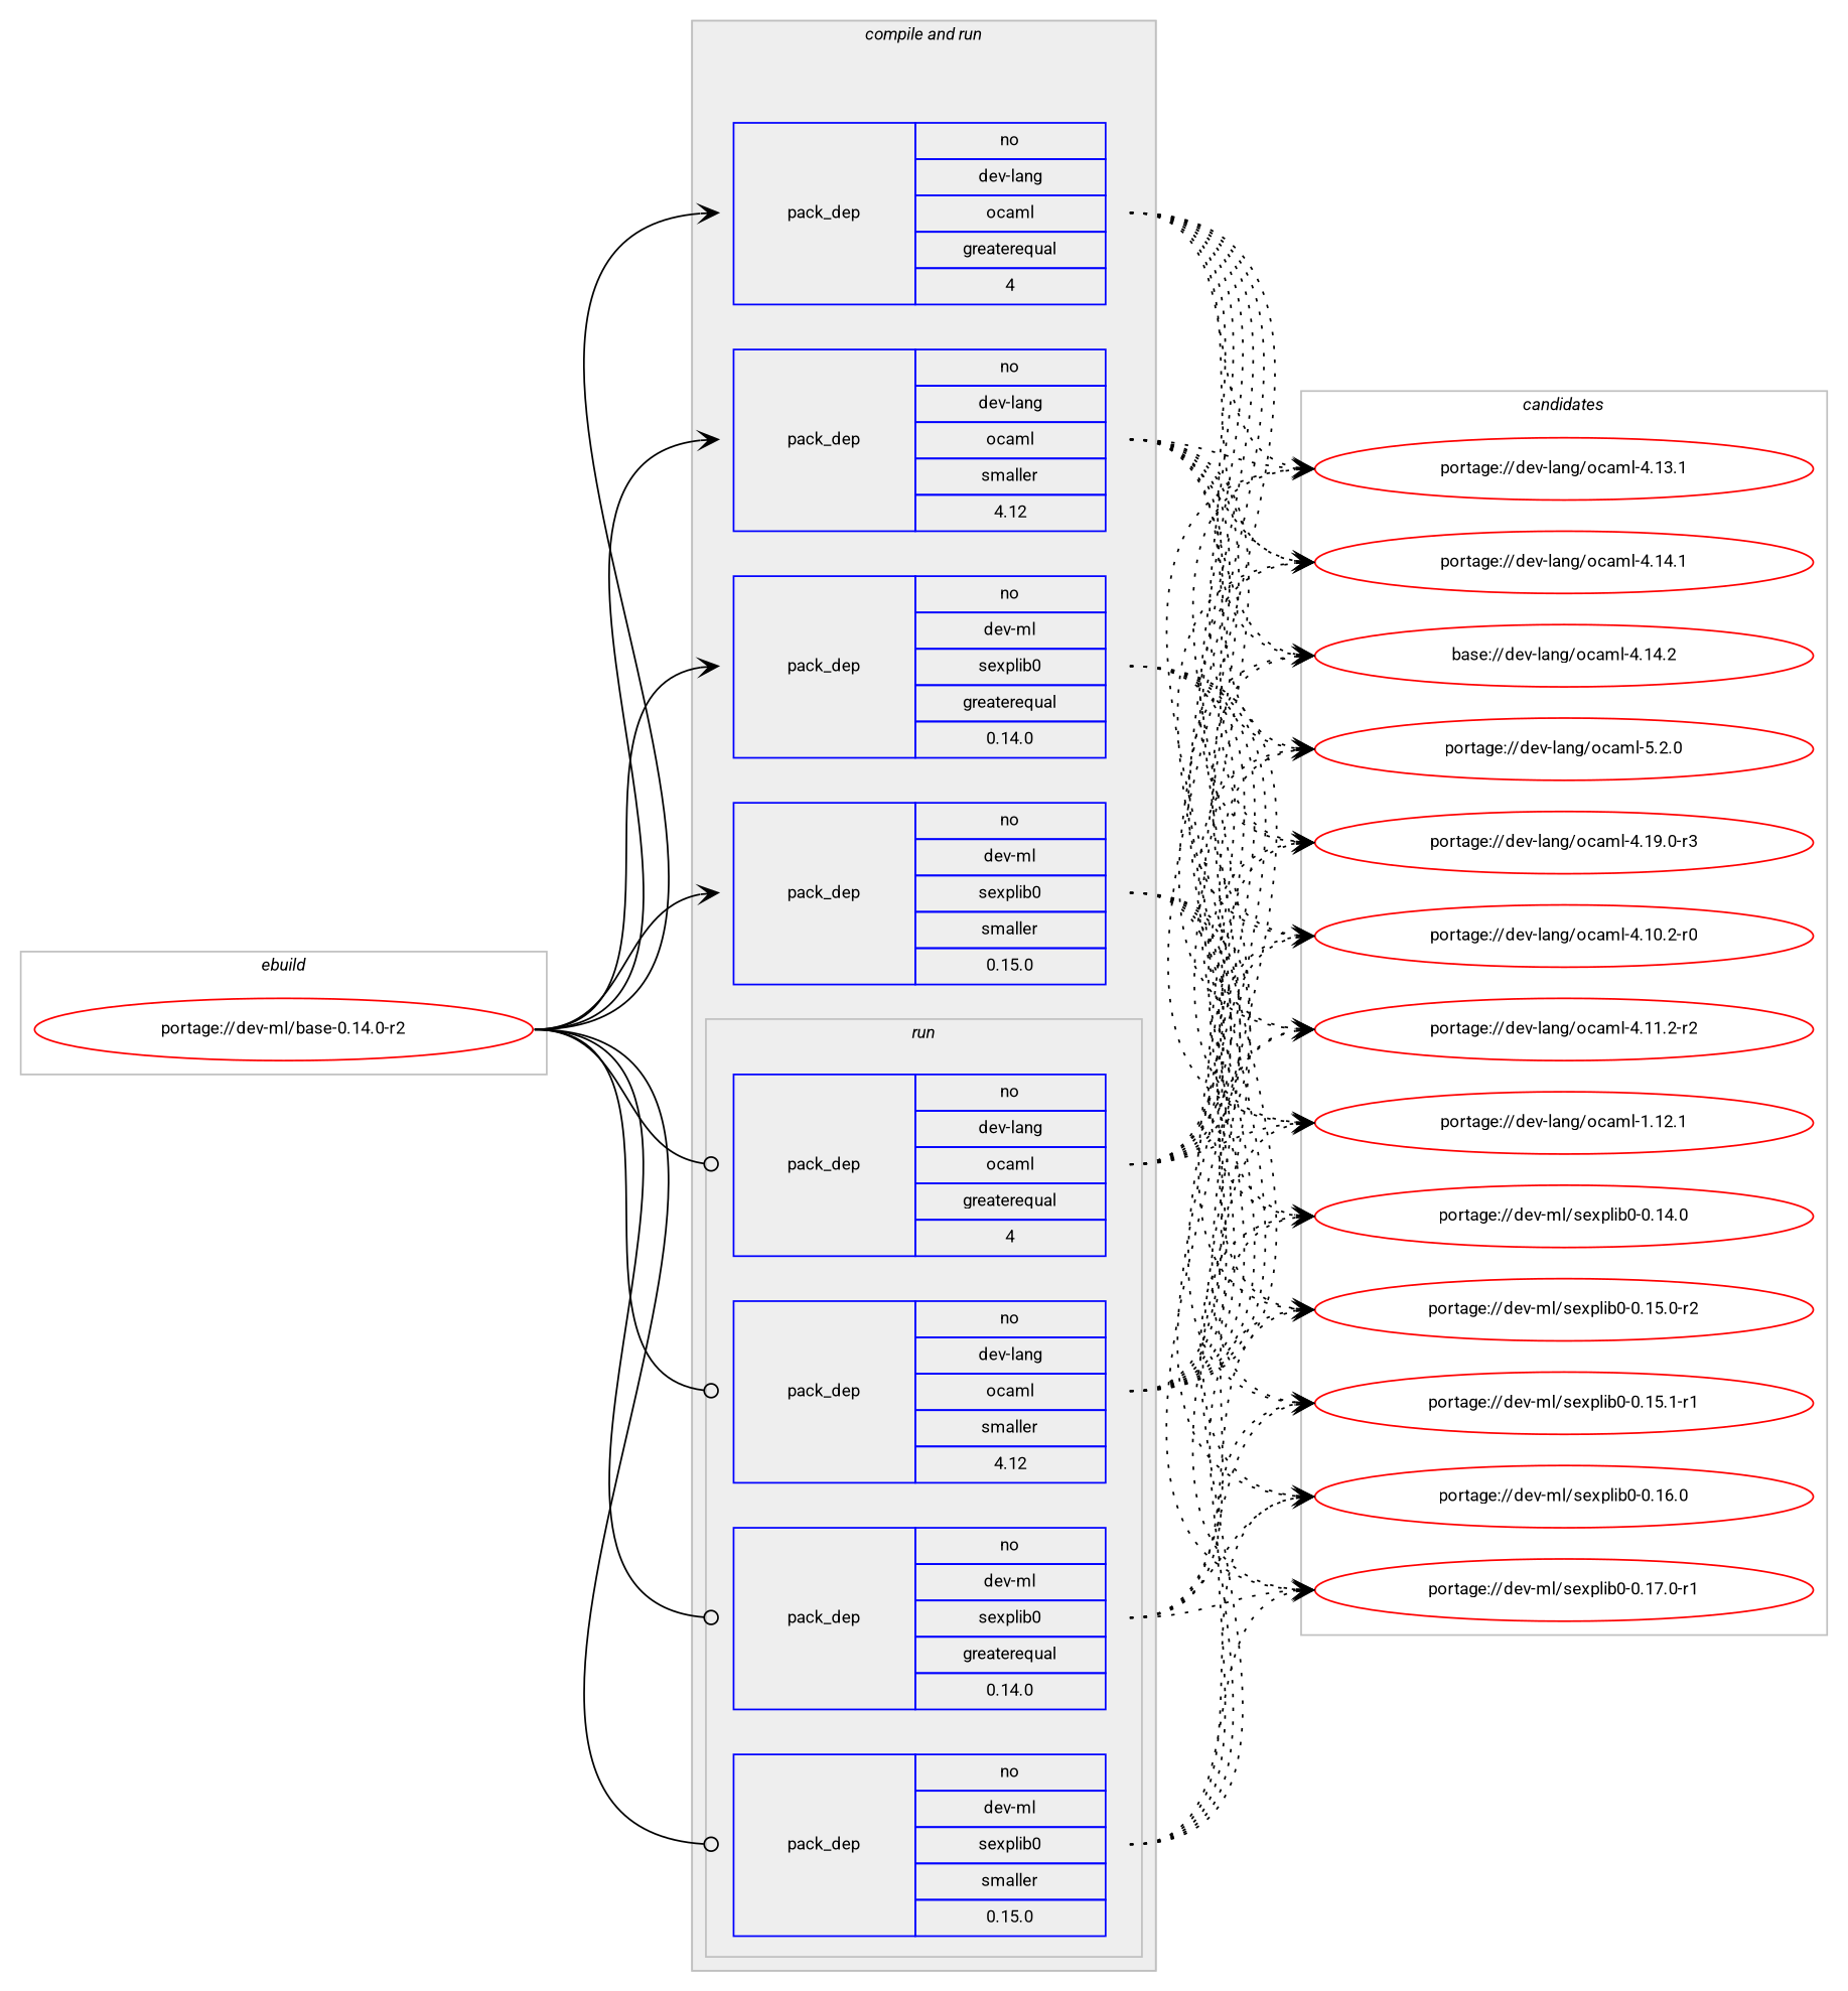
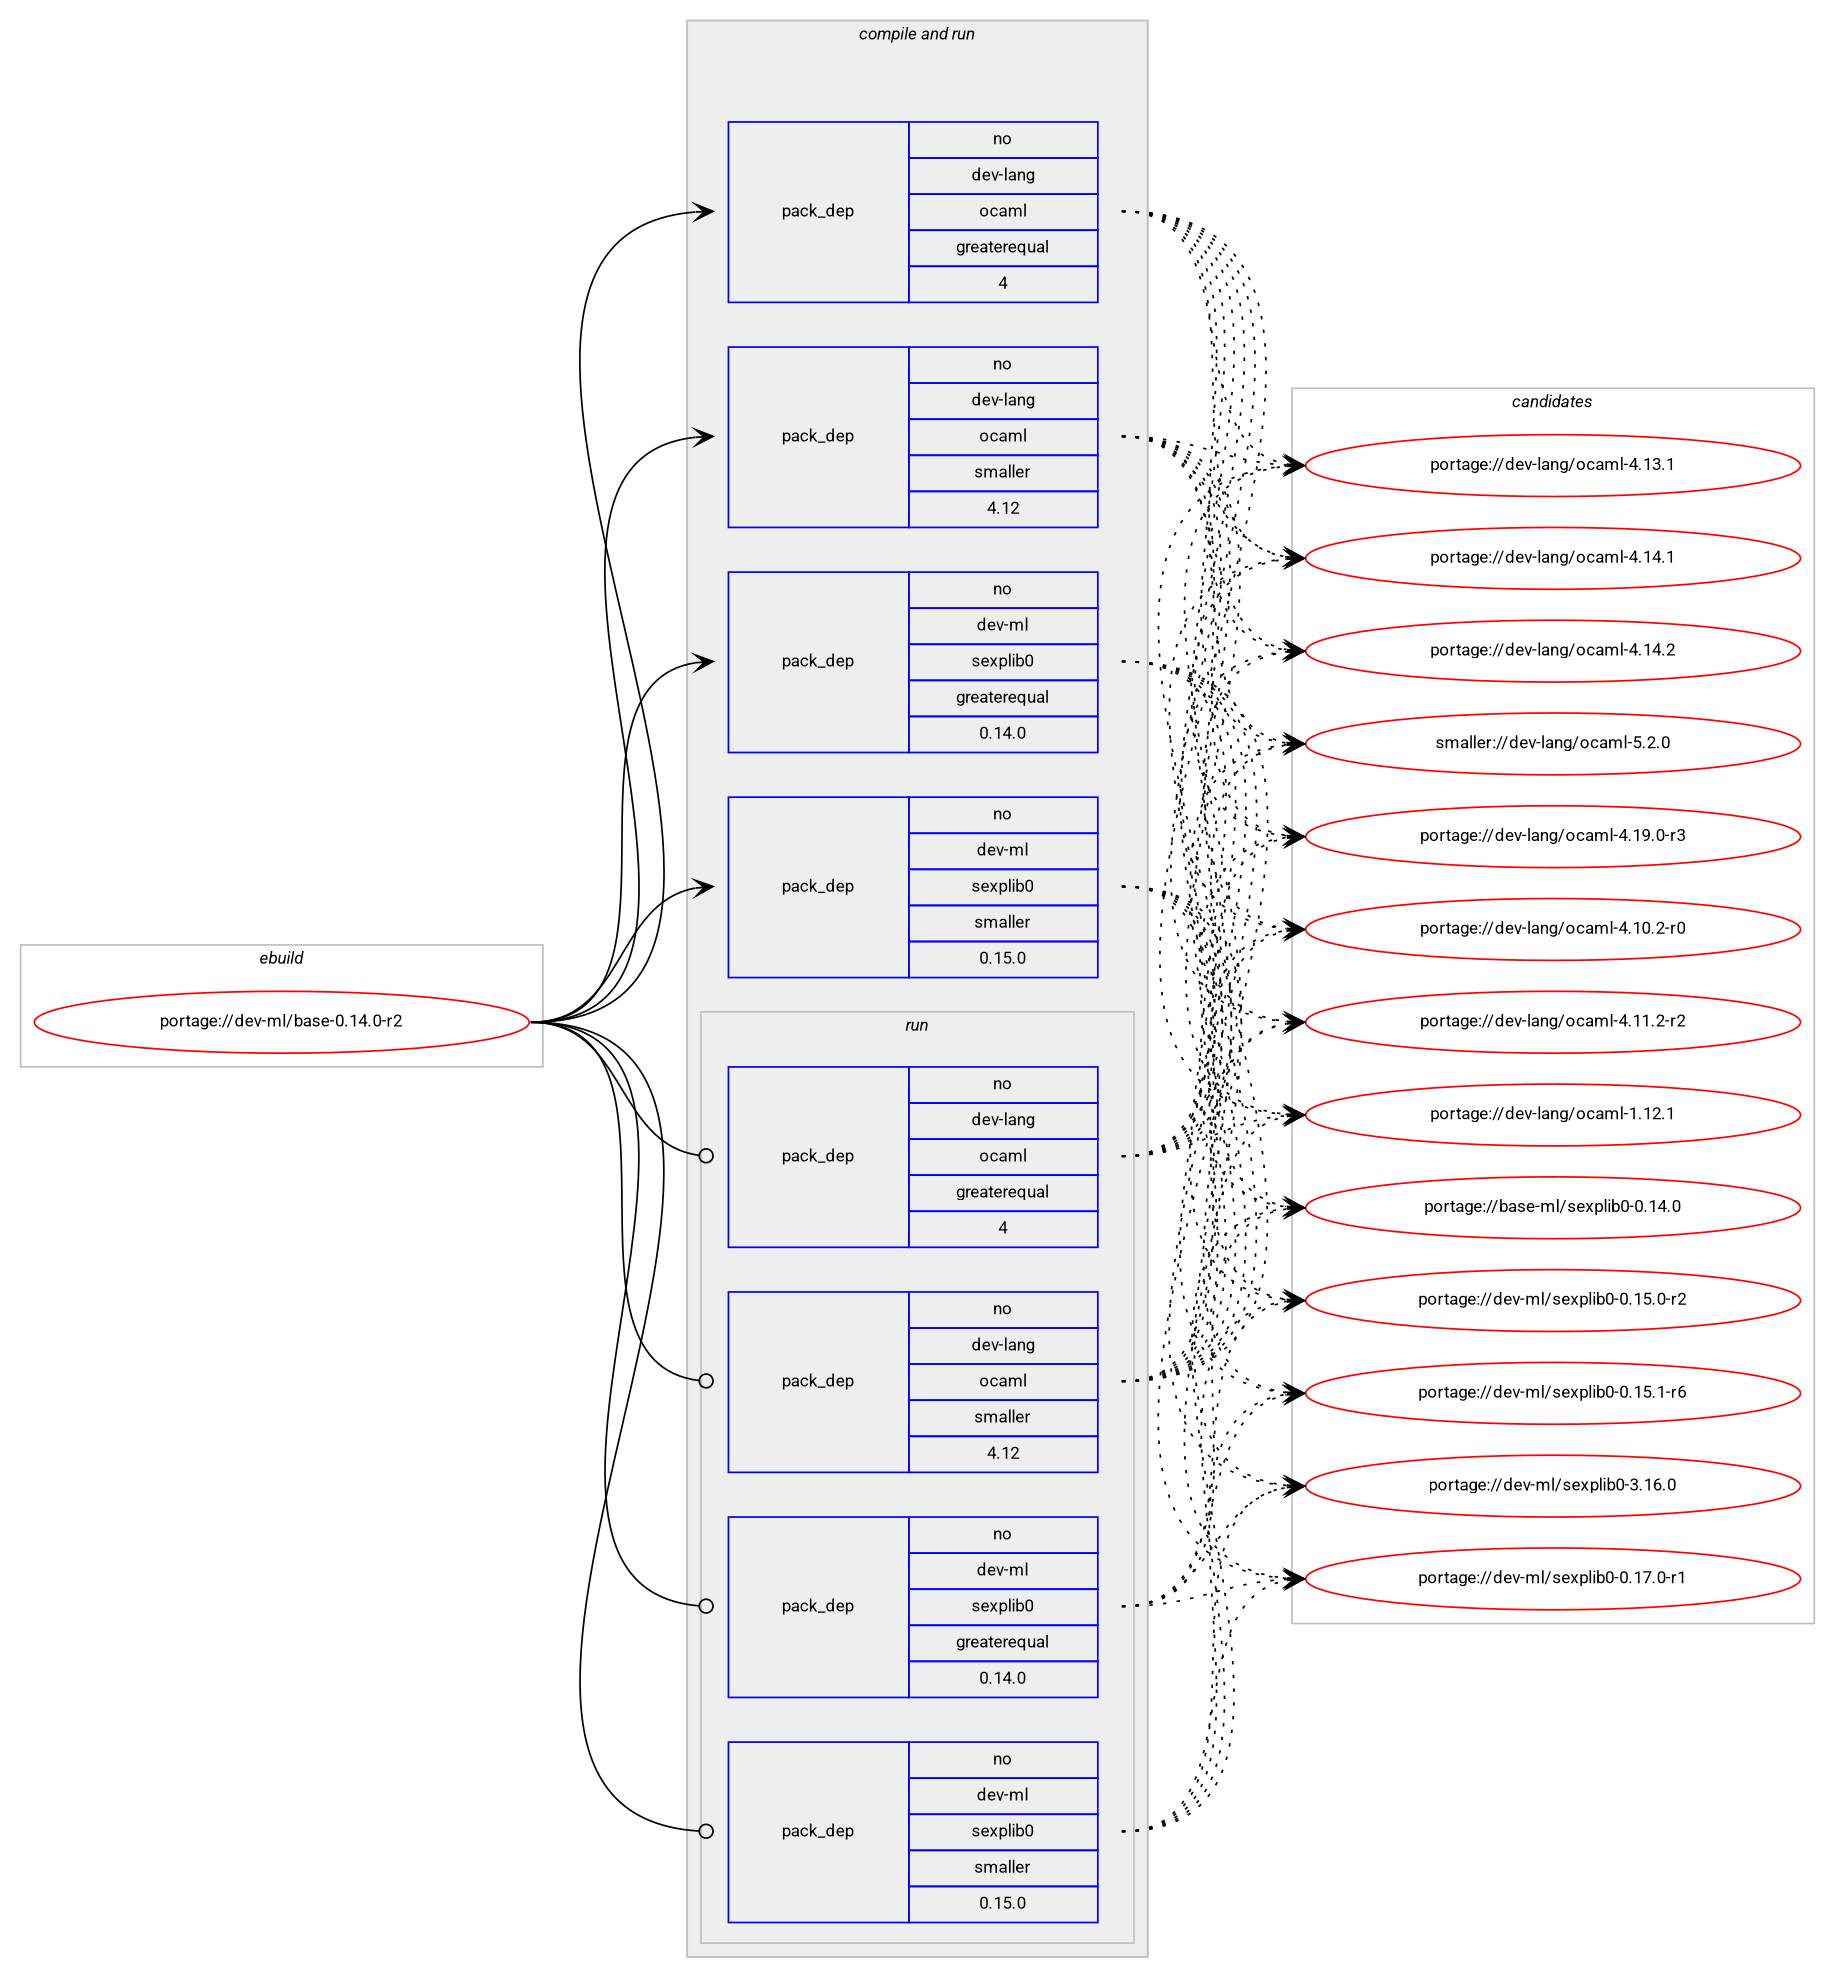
  digraph {
    compound=true
    concentrate=true
    fontname=Roboto
    fontsize=10
    newrank=true
    rankdir=LR
    ranksep=1.5
    node [color=red fontname=Roboto fontsize=10]
    edge [arrowhead=vee fontname=Roboto headport=w style=dotted tailport=e weight=100]
    n1 [label="portage://dev-ml/base-0.14.0-r2" width=4]
    n2 [color=blue label=<<TABLE BORDER="0" CELLBORDER="1" CELLSPACING="0" CELLPADDING="4" WIDTH="220"><TR><TD ROWSPAN="6" CELLPADDING="30">pack_dep</TD></TR><TR><TD WIDTH="110">no</TD></TR><TR><TD>dev-lang</TD></TR><TR><TD>ocaml</TD></TR><TR><TD>greaterequal</TD></TR><TR><TD>4</TD></TR></TABLE>> shape=none]
    n3 [color=blue label=<<TABLE BORDER="0" CELLBORDER="1" CELLSPACING="0" CELLPADDING="4" WIDTH="220"><TR><TD ROWSPAN="6" CELLPADDING="30">pack_dep</TD></TR><TR><TD WIDTH="110">no</TD></TR><TR><TD>dev-lang</TD></TR><TR><TD>ocaml</TD></TR><TR><TD>smaller</TD></TR><TR><TD>4.12</TD></TR></TABLE>> shape=none]
    n4 [color=blue label=<<TABLE BORDER="0" CELLBORDER="1" CELLSPACING="0" CELLPADDING="4" WIDTH="220"><TR><TD ROWSPAN="6" CELLPADDING="30">pack_dep</TD></TR><TR><TD WIDTH="110">no</TD></TR><TR><TD>dev-ml</TD></TR><TR><TD>sexplib0</TD></TR><TR><TD>greaterequal</TD></TR><TR><TD>0.14.0</TD></TR></TABLE>> shape=none]
    n5 [color=blue label=<<TABLE BORDER="0" CELLBORDER="1" CELLSPACING="0" CELLPADDING="4" WIDTH="220"><TR><TD ROWSPAN="6" CELLPADDING="30">pack_dep</TD></TR><TR><TD WIDTH="110">no</TD></TR><TR><TD>dev-ml</TD></TR><TR><TD>sexplib0</TD></TR><TR><TD>smaller</TD></TR><TR><TD>0.15.0</TD></TR></TABLE>> shape=none]
    n6 [color=blue label=<<TABLE BORDER="0" CELLBORDER="1" CELLSPACING="0" CELLPADDING="4" WIDTH="220"><TR><TD ROWSPAN="6" CELLPADDING="30">pack_dep</TD></TR><TR><TD WIDTH="110">no</TD></TR><TR><TD>dev-lang</TD></TR><TR><TD>ocaml</TD></TR><TR><TD>greaterequal</TD></TR><TR><TD>4</TD></TR></TABLE>> shape=none]
    n7 [color=blue label=<<TABLE BORDER="0" CELLBORDER="1" CELLSPACING="0" CELLPADDING="4" WIDTH="220"><TR><TD ROWSPAN="6" CELLPADDING="30">pack_dep</TD></TR><TR><TD WIDTH="110">no</TD></TR><TR><TD>dev-lang</TD></TR><TR><TD>ocaml</TD></TR><TR><TD>smaller</TD></TR><TR><TD>4.12</TD></TR></TABLE>> shape=none]
    n8 [color=blue label=<<TABLE BORDER="0" CELLBORDER="1" CELLSPACING="0" CELLPADDING="4" WIDTH="220"><TR><TD ROWSPAN="6" CELLPADDING="30">pack_dep</TD></TR><TR><TD WIDTH="110">no</TD></TR><TR><TD>dev-ml</TD></TR><TR><TD>sexplib0</TD></TR><TR><TD>greaterequal</TD></TR><TR><TD>0.14.0</TD></TR></TABLE>> shape=none]
    n9 [color=blue label=<<TABLE BORDER="0" CELLBORDER="1" CELLSPACING="0" CELLPADDING="4" WIDTH="220"><TR><TD ROWSPAN="6" CELLPADDING="30">pack_dep</TD></TR><TR><TD WIDTH="110">no</TD></TR><TR><TD>dev-ml</TD></TR><TR><TD>sexplib0</TD></TR><TR><TD>smaller</TD></TR><TR><TD>0.15.0</TD></TR></TABLE>> shape=none]
    n10 [label="portage://dev-lang/ocaml-4.19.0-r3" width=4]
    n11 [label="portage://dev-lang/ocaml-4.10.2-r0" width=4]
    n12 [label="portage://dev-lang/ocaml-4.11.2-r2" width=4]
    n13 [label="portage://dev-lang/ocaml-1.12.1" width=4]
    n14 [label="portage://dev-lang/ocaml-4.13.1" width=4]
    n15 [label="portage://dev-lang/ocaml-4.14.1" width=4]
-   n16 [label="base://dev-lang/ocaml-4.14.2" width=4]
-   n17 [label="portage://dev-lang/ocaml-5.2.0" width=4]
-   n18 [label="portage://dev-ml/sexplib0-0.14.0" width=4]
+   n16 [label="portage://dev-lang/ocaml-4.14.2" width=4]
+   n17 [label="smaller://dev-lang/ocaml-5.2.0" width=4]
+   n18 [label="portage://base-ml/sexplib0-0.14.0" width=4]
    n19 [label="portage://dev-ml/sexplib0-0.15.0-r2" width=4]
-   n20 [label="portage://dev-ml/sexplib0-0.15.1-r1" width=4]
-   n21 [label="portage://dev-ml/sexplib0-0.16.0" width=4]
+   n20 [label="portage://dev-ml/sexplib0-0.15.1-r6" width=4]
+   n21 [label="portage://dev-ml/sexplib0-3.16.0" width=4]
    n22 [label="portage://dev-ml/sexplib0-0.17.0-r1" width=4]
    subgraph cluster_1 {
      color=gray
      label=<<i>ebuild</i>>
      rank=same
      n1
    }
    subgraph cluster_2 {
      color=gray
      label=<<i>dependencies</i>>
      subgraph cluster_3 {
        color=gray
        fillcolor="#eeeeee"
        label=<<i>compile</i>>
        style=filled
        subgraph sub_4 {
          color=gray
          fillcolor="#eeeeee"
          label=<<i>compile</i>>
          style=filled
          n2
        }
        subgraph sub_5 {
          color=gray
          fillcolor="#eeeeee"
          label=<<i>compile</i>>
          style=filled
          n3
        }
        subgraph sub_6 {
          color=gray
          fillcolor="#eeeeee"
          label=<<i>compile</i>>
          style=filled
          n4
        }
        subgraph sub_7 {
          color=gray
          fillcolor="#eeeeee"
          label=<<i>compile</i>>
          style=filled
          n5
        }
      }
      subgraph cluster_8 {
        color=gray
        fillcolor="#eeeeee"
        label=<<i>compile and run</i>>
        style=filled
      }
      subgraph cluster_9 {
        color=gray
        fillcolor="#eeeeee"
        label=<<i>run</i>>
        style=filled
        subgraph sub_10 {
          color=gray
          fillcolor="#eeeeee"
          label=<<i>run</i>>
          style=filled
          n6
        }
        subgraph sub_11 {
          color=gray
          fillcolor="#eeeeee"
          label=<<i>run</i>>
          style=filled
          n7
        }
        subgraph sub_12 {
          color=gray
          fillcolor="#eeeeee"
          label=<<i>run</i>>
          style=filled
          n8
        }
        subgraph sub_13 {
          color=gray
          fillcolor="#eeeeee"
          label=<<i>run</i>>
          style=filled
          n9
        }
      }
    }
    subgraph cluster_14 {
      color=gray
      label=<<i>candidates</i>>
      rank=same
      subgraph sub_15 {
        color=black
        label=<<i>candidates</i>>
        nodesep=1
        rank=same
        n10
        n11
        n12
        n13
        n14
        n15
        n16
        n17
      }
      subgraph sub_16 {
        color=black
        label=<<i>candidates</i>>
        nodesep=1
        rank=same
        n10
        n11
        n12
        n13
        n14
        n15
        n16
        n17
      }
      subgraph sub_17 {
        color=black
        label=<<i>candidates</i>>
        nodesep=1
        rank=same
        n18
        n19
        n20
        n21
        n22
      }
      subgraph sub_18 {
        color=black
        label=<<i>candidates</i>>
        nodesep=1
        rank=same
        n18
        n19
        n20
        n21
        n22
      }
      subgraph sub_19 {
        color=black
        label=<<i>candidates</i>>
        nodesep=1
        rank=same
        n10
        n11
        n12
        n13
        n14
        n15
        n16
        n17
      }
      subgraph sub_20 {
        color=black
        label=<<i>candidates</i>>
        nodesep=1
        rank=same
        n10
        n11
        n12
        n13
        n14
        n15
        n16
        n17
      }
      subgraph sub_21 {
        color=black
        label=<<i>candidates</i>>
        nodesep=1
        rank=same
        n18
        n19
        n20
        n21
        n22
      }
      subgraph sub_22 {
        color=black
        label=<<i>candidates</i>>
        nodesep=1
        rank=same
        n18
        n19
        n20
        n21
        n22
      }
    }
    n1 -> n2 [style=solid weight=20]
    n1 -> n3 [style=solid weight=20]
    n1 -> n4 [style=solid weight=20]
    n1 -> n5 [style=solid weight=20]
    n1 -> n6 [arrowhead=odot style=solid weight=20]
    n1 -> n7 [arrowhead=odot style=solid weight=20]
    n1 -> n8 [arrowhead=odot style=solid weight=20]
    n1 -> n9 [arrowhead=odot style=solid weight=20]
    n2 -> n10
    n2 -> n11
    n2 -> n12
    n2 -> n13
    n2 -> n14
    n2 -> n15
    n2 -> n16
    n2 -> n17
    n3 -> n10
    n3 -> n11
    n3 -> n12
    n3 -> n13
    n3 -> n14
    n3 -> n15
    n3 -> n16
    n3 -> n17
    n4 -> n18
    n4 -> n19
    n4 -> n20
    n4 -> n21
    n4 -> n22
    n5 -> n18
    n5 -> n19
    n5 -> n20
    n5 -> n21
    n5 -> n22
    n6 -> n10
    n6 -> n11
    n6 -> n12
    n6 -> n13
    n6 -> n14
    n6 -> n15
    n6 -> n16
    n6 -> n17
    n7 -> n10
    n7 -> n11
    n7 -> n12
    n7 -> n13
    n7 -> n14
    n7 -> n15
    n7 -> n16
    n7 -> n17
    n8 -> n18
    n8 -> n19
    n8 -> n20
    n8 -> n21
    n8 -> n22
    n9 -> n18
    n9 -> n19
    n9 -> n20
    n9 -> n21
    n9 -> n22
  }
